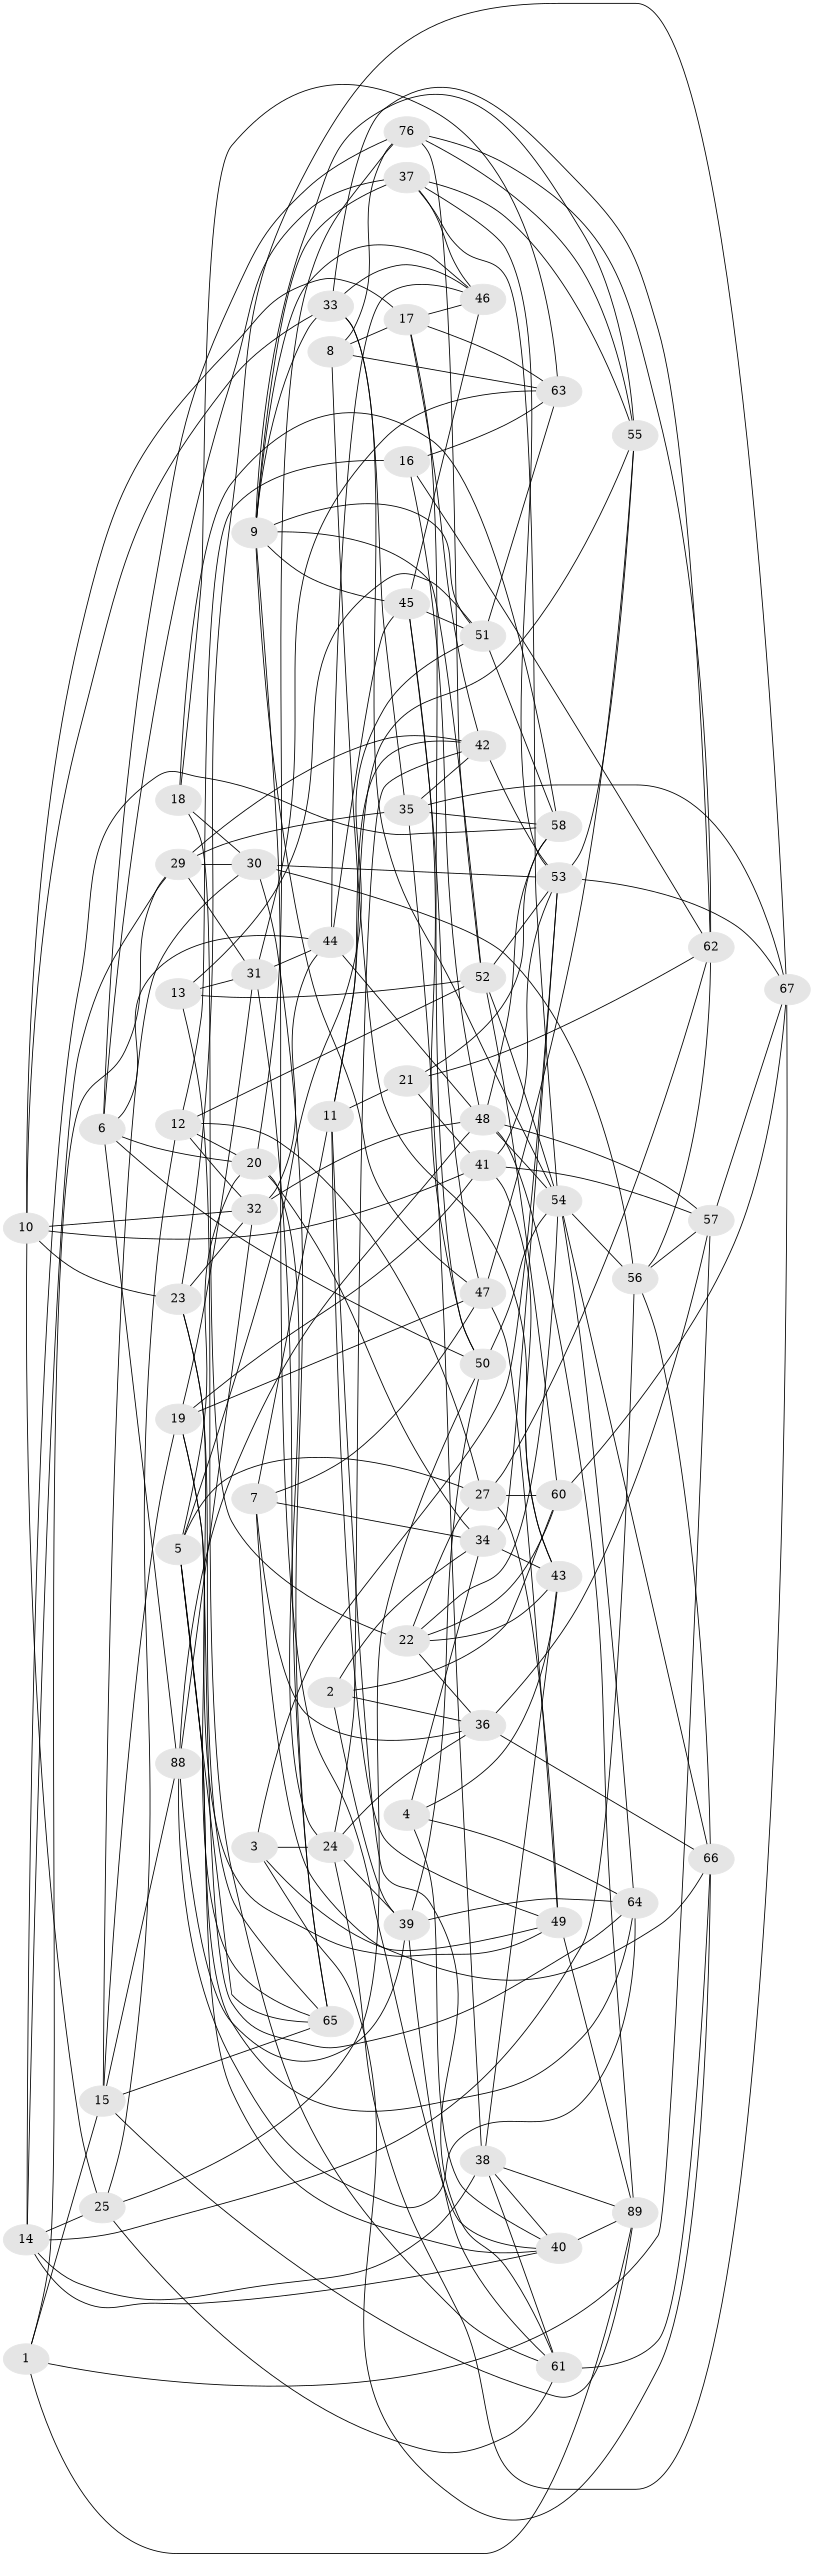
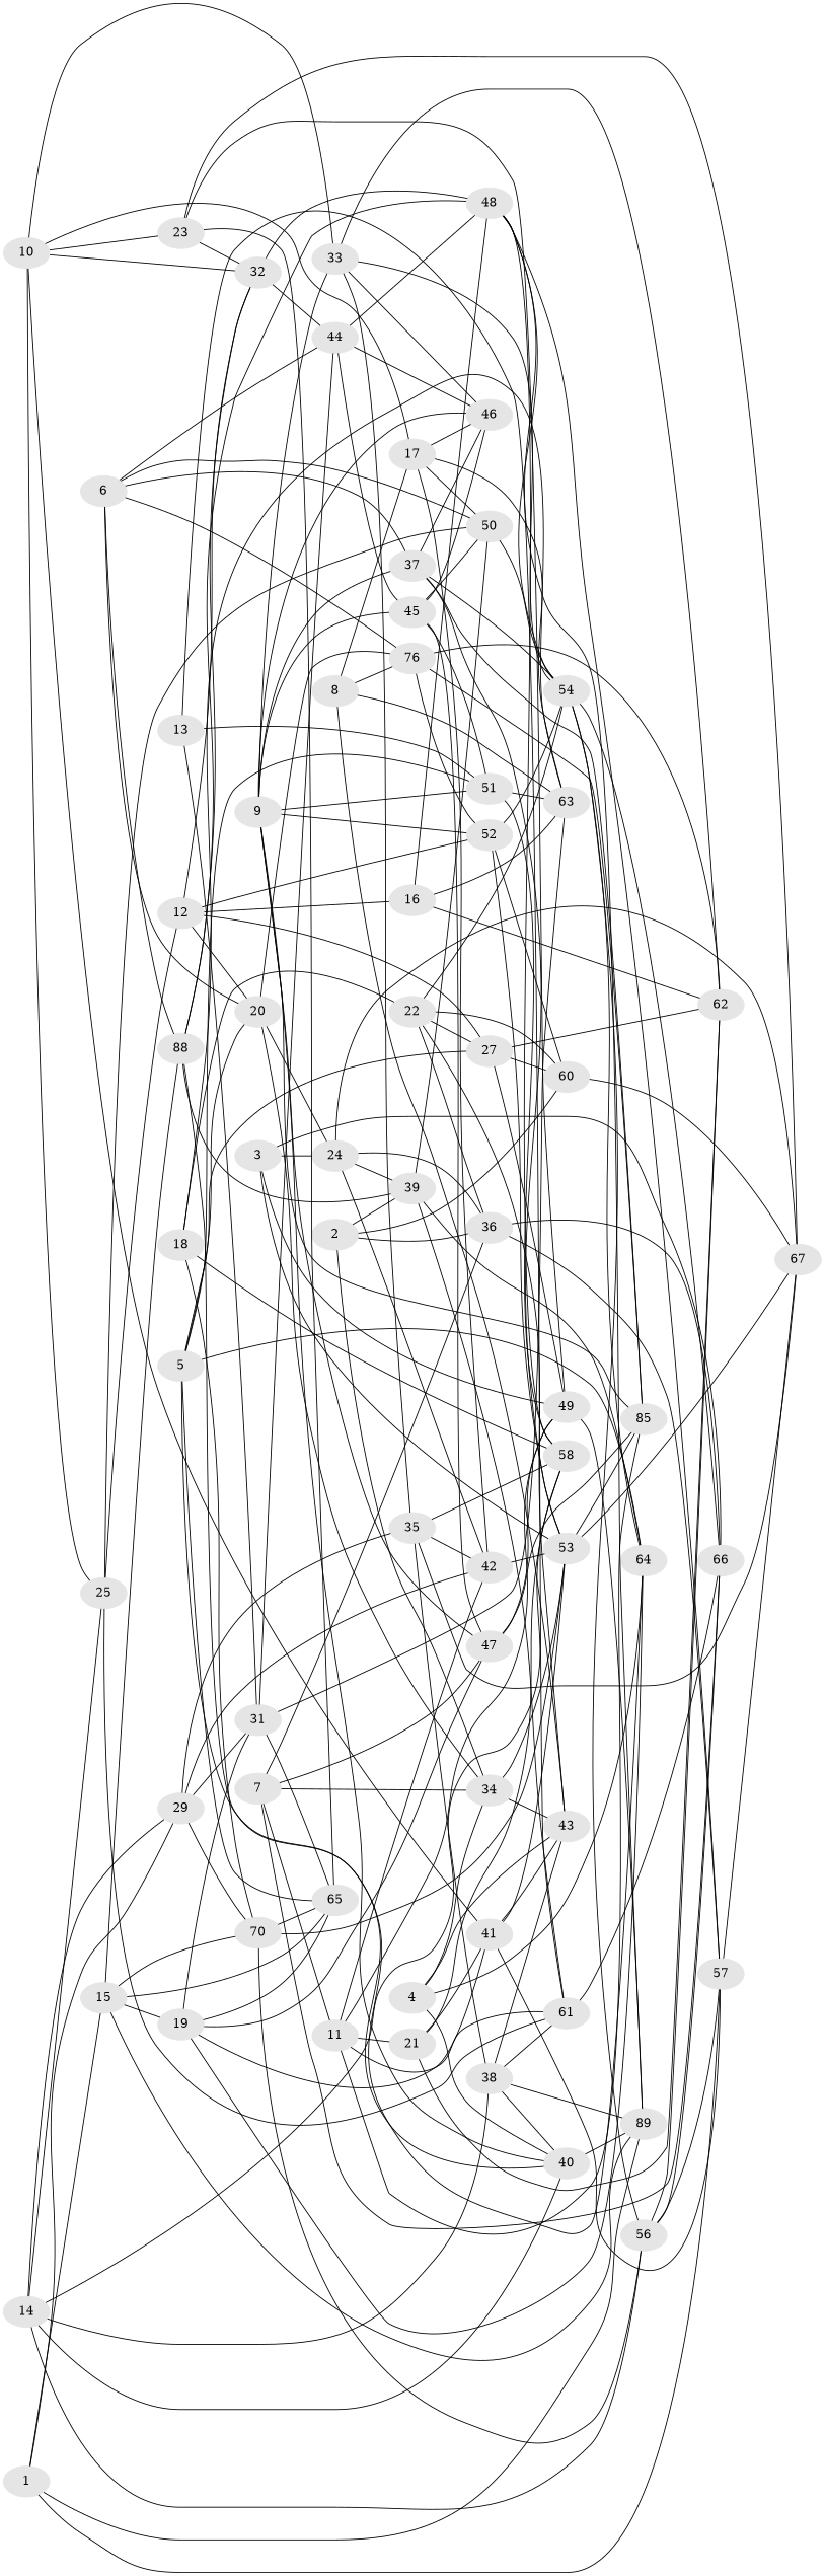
  graph {
    rankdir=LR
    node [color=gray90 style=filled]
    edge [weight=1.0]
    1
    15
    29
    57
    n5 [label=89]
    65
    n7 [label=88]
    19
-   30
+   30 [label=70]
    42
    31
    35
    67
    2
    34
    36
    39
    60
    53
    43
    66
    64
    50
    61
    3
    24
    49
-   55
+   55 [label=85]
    4
    40
    5
    20
    27
    51
    n35 [label=76]
    62
    63
    58
    6
    37
    44
    52
    32
    48
    46
    54
    45
    7
    11
    47
    21
    12
    16
    8
    17
    9
    33
    10
    23
    25
    41
    13
    14
    38
    56
    18
    22
    1 -- 15
    1 -- 29
    1 -- 57
    1 -- n5
    15 -- n5
    15 -- 65
    15 -- n7
    15 -- 19
    15 -- 30
    29 -- 30
    29 -- 42
    29 -- 31
    29 -- 35
    57 -- 67
    n7 -- 39
    n7 -- 64
    n7 -- 32
    n7 -- 48
    19 -- 65
    19 -- 31
    19 -- 64
    19 -- 47
    19 -- 41
    30 -- 65
    30 -- 53
    30 -- 56
    42 -- 53 [weight=2.0]
    31 -- 65
    31 -- 63
    31 -- 44
    35 -- 42
    35 -- 67
    35 -- 58
    35 -- 38
    2 -- 34
    2 -- 36
    2 -- 39
    2 -- 60
    34 -- 53
    34 -- 43
    36 -- 57
    36 -- 66
    39 -- 64
    39 -- 50
    39 -- 61
    60 -- 67
    53 -- 67
    53 -- 55
    50 -- 54
    61 -- 66
    3 -- 53
    3 -- 66
    3 -- 24
    3 -- 49
    24 -- 42
    24 -- 67
    24 -- 36
    24 -- 39
    49 -- n5
    4 -- 34
    4 -- 43
    4 -- 64
    4 -- 40
    40 -- n5
    5 -- 65
    5 -- 64
    5 -- 40
    5 -- 20
    5 -- 27
    5 -- 51
    20 -- 34
    20 -- 24
    20 -- n35
    27 -- 60
    27 -- 49
    27 -- 62
    51 -- 63
    51 -- 58
    n35 -- 55
    n35 -- 62
    n35 -- 52
    6 -- n7
    6 -- 50
    6 -- 20
    6 -- n35
    6 -- 37
    6 -- 44
    37 -- 53
    37 -- 55
    37 -- 46
    37 -- 54
    44 -- 48
    44 -- 46
    44 -- 45
    52 -- 60
    52 -- 53
    52 -- 54 [weight=2.0]
    32 -- 44
    32 -- 48
    48 -- 57
    48 -- n5
    48 -- 58
    48 -- 54
    54 -- 66
    54 -- 64
    54 -- 56
    45 -- 50
    45 -- 51
    45 -- 46
    45 -- 47
    7 -- 34
    7 -- 36
    7 -- 66
    7 -- 11
    7 -- 47
    11 -- 42
    11 -- 61
    11 -- 49
    11 -- 55
    11 -- 21
    47 -- 49
    47 -- 55
    21 -- 62
    21 -- 58
    21 -- 41
    12 -- 20
    12 -- 27
    12 -- 52
    12 -- 32
    12 -- 16
    16 -- 62
    16 -- 63
    16 -- 48
    8 -- 43
    8 -- n35
    8 -- 63
    8 -- 17
    17 -- 42
    17 -- 50
    17 -- 63
    17 -- 46
    9 -- 55
    9 -- 40
    9 -- 51
    9 -- 37
    9 -- 52 [weight=2.0]
    9 -- 46
    9 -- 45
    9 -- 47
    9 -- 33
    33 -- 35
    33 -- 62
    33 -- 46
    33 -- 54
    10 -- 32
    10 -- 17
    10 -- 33
    10 -- 23
    10 -- 25
    10 -- 41
    23 -- 65
    23 -- 67
    23 -- 49
    23 -- 32
    25 -- 50
    25 -- 61
    25 -- 12
    41 -- 57
    41 -- 53
    41 -- 43
    13 -- 31
    13 -- 61
    13 -- 51
-   13 -- 52
    14 -- 29
    14 -- 40
    14 -- 58
    14 -- 25
    14 -- 38
    14 -- 56
    38 -- n5
    38 -- 43
    38 -- 61
    38 -- 40
    56 -- 57
    56 -- 66
    56 -- 62
    18 -- 30
    18 -- 63
    18 -- 58
    18 -- 22
    22 -- 36
    22 -- 60
    22 -- 43
    22 -- 27
    22 -- 54
  }
